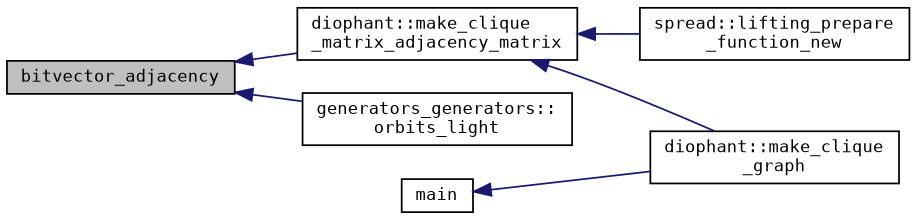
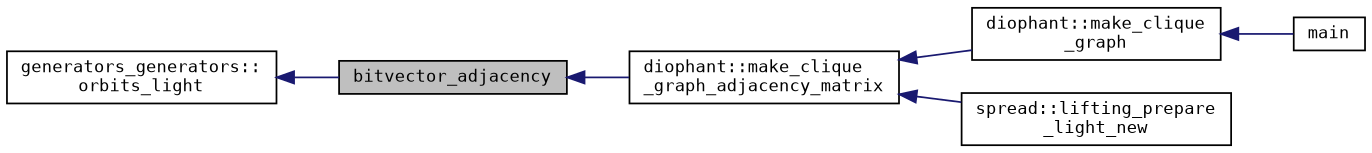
  digraph {
    fontname="DejaVu Sans Mono"
    rankdir=LR
    node [color=black fillcolor=white fontname="DejaVu Sans Mono" fontsize=10 shape=record style=filled]
    edge [color=midnightblue dir=back fontname="DejaVu Sans Mono" fontsize=10 labelfontname=Helvetica labelfontsize=10 style=solid]
    n1 [fillcolor=grey75 fontcolor=black height=0.2 label=bitvector_adjacency width=0.4]
-   n2 [height=0.2 label="diophant::make_clique\l_matrix_adjacency_matrix" width=0.4]
+   n2 [height=0.2 label="diophant::make_clique\l_graph_adjacency_matrix" width=0.4]
    n3 [height=0.2 label="generators_generators::\lorbits_light" width=0.4]
    n4 [height=0.2 label="diophant::make_clique\l_graph" width=0.4]
-   n5 [height=0.2 label="spread::lifting_prepare\l_function_new" width=0.4]
+   n5 [height=0.2 label="spread::lifting_prepare\l_light_new" width=0.4]
    n6 [height=0.2 label=main width=0.4]
    n1 -> n2
-   n1 -> n3
+   n3 -> n1
    n2 -> n4
    n2 -> n5
-   n6 -> n4
+   n4 -> n6
  }
